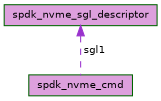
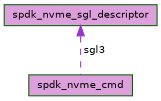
  digraph {
    node [color=darkgreen fillcolor=plum fontname=Helvetica fontsize=10 shape=record style=filled]
    n1 [fontcolor=black height=0.2 label=spdk_nvme_cmd width=0.4]
    n2 [height=0.2 label=spdk_nvme_sgl_descriptor width=0.4]
-   n2 -> n1 [color=darkorchid3 dir=back fontname=Helvetica fontsize=10 label=" sgl1" labelfontname=Helvetica labelfontsize=10 style=dashed]
+   n2 -> n1 [color=darkorchid3 dir=back fontname=Helvetica fontsize=10 label=" sgl3" labelfontname=Helvetica labelfontsize=10 style=dashed]
  }
